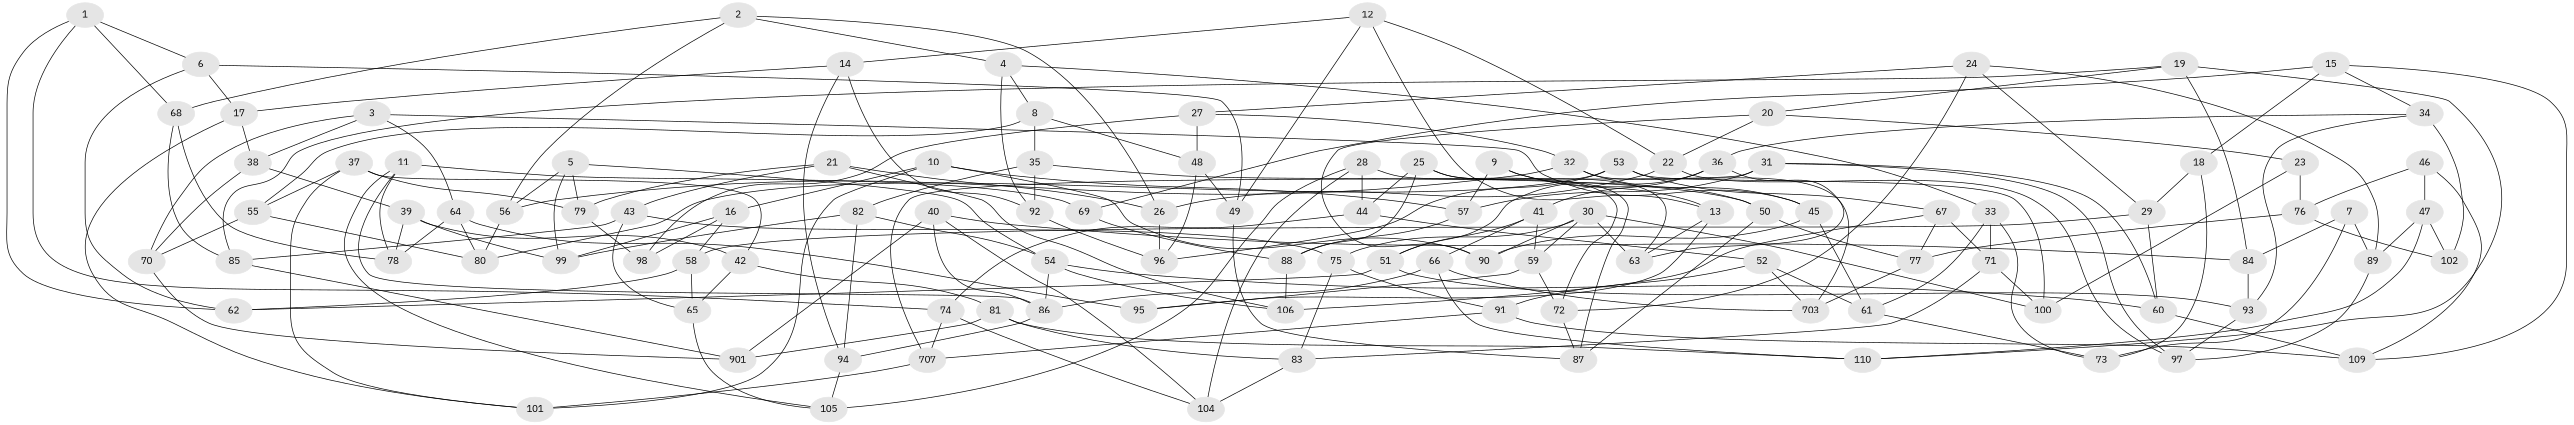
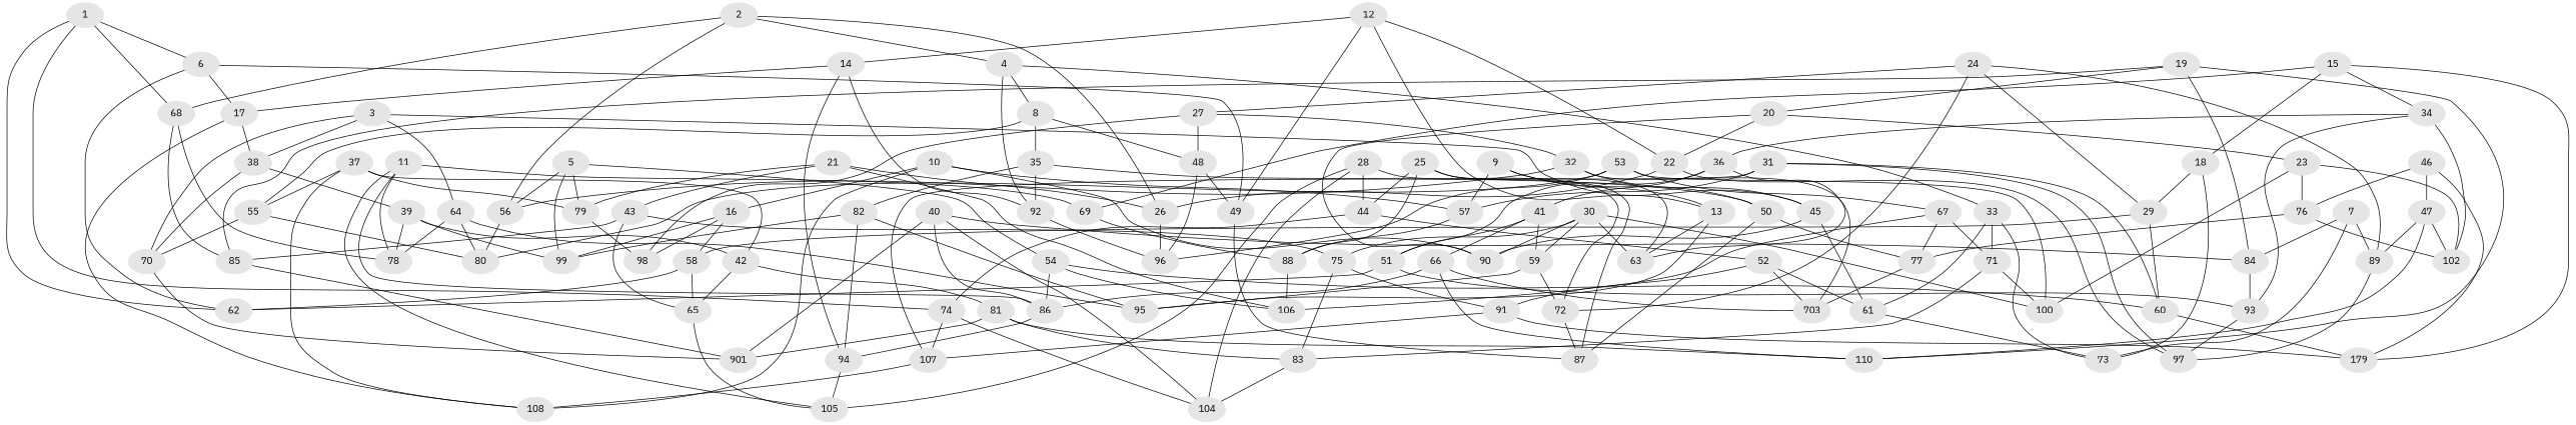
  graph {
    fontname="IBM Plex Sans"
    node [color=gray90 fontname="IBM Plex Sans" style=filled]
    edge [fontname="IBM Plex Sans"]
    1
    6
    62
    68
    74
    17
    49
    78
    85
    104
-   107 [label=707]
+   107
    2
    4
    26
    56
    8
    33
    92
    96
    80
    3
    38
    45
    64
    70
    39
    90
    61
    95
    n30 [label=901]
    35
    48
    55
    73
    71
    5
    54
    79
    99
    86
    106
    60
    98
-   108 [label=101]
+   108
    87
    7
    84
    89
    18
    29
    93
    97
    50
    82
    9
    13
    57
    63
    77
    88
    10
    16
    58
    11
    69
    105
    94
    12
    14
    22
    15
    34
-   109
+   109 [label=179]
    102
    36
    65
    19
    20
    110
    23
    76
    100
    21
    43
    75
    24
    27
    72
    32
    25
    44
    52
    n93 [label=703]
    28
    30
    59
    91
    83
    31
    41
    51
    66
    37
    42
    81
    40
    46
    47
    53
    67
    1 -- 6
    1 -- 62
    1 -- 68
    1 -- 74
    6 -- 62
    6 -- 17
    6 -- 49
    68 -- 78
    68 -- 85
    74 -- 104
    74 -- 107
    17 -- 38
    17 -- 108
    49 -- 87
    85 -- n30
    107 -- 108
    2 -- 68
    2 -- 4
    2 -- 26
    2 -- 56
    4 -- 8
    4 -- 33
    4 -- 92
    26 -- 96
    56 -- 80
    8 -- 35
    8 -- 48
    8 -- 55
    33 -- 61
    33 -- 73
    33 -- 71
    92 -- 96
    3 -- 38
    3 -- 45
    3 -- 64
    3 -- 70
    38 -- 70
    38 -- 39
    45 -- 90
    45 -- 61
    64 -- 78
    64 -- 80
    64 -- 95
    70 -- n30
    39 -- 78
    39 -- 99
    39 -- 42
    61 -- 73
    35 -- 92
    35 -- 50
    35 -- 82
    48 -- 49
    48 -- 96
    55 -- 80
    55 -- 70
    71 -- 100
    71 -- 83
    5 -- 56
    5 -- 54
    5 -- 79
    5 -- 99
    54 -- 86
    54 -- 106
    54 -- 60
    79 -- 98
    86 -- 94
    60 -- 109
    7 -- 73
    7 -- 84
    7 -- 89
    84 -- 93
    89 -- 97
    18 -- 73
    18 -- 29
    29 -- 60
    29 -- 58
    93 -- 97
    50 -- 87
    50 -- 77
-   82 -- 54
+   82 -- 95
    82 -- 99
    82 -- 94
    9 -- 50
    9 -- 13
    9 -- 57
    13 -- 95
    13 -- 63
    57 -- 88
    77 -- n93
    88 -- 106
    10 -- 90
    10 -- 108
    10 -- 57
    10 -- 16
    16 -- 99
    16 -- 98
    16 -- 58
    58 -- 62
    58 -- 65
    11 -- 78
    11 -- 86
    11 -- 69
    11 -- 105
    69 -- 88
    94 -- 105
    12 -- 49
    12 -- 13
    12 -- 14
    12 -- 22
    14 -- 17
    14 -- 92
    14 -- 94
    22 -- 26
    22 -- 97
    15 -- 18
    15 -- 69
    15 -- 34
    15 -- 109
    34 -- 93
    34 -- 102
    34 -- 36
    36 -- 63
    36 -- 41
    36 -- 51
    65 -- 105
    19 -- 85
    19 -- 84
    19 -- 20
    19 -- 110
    20 -- 90
    20 -- 22
    20 -- 23
+   23 -- 102
    23 -- 76
    23 -- 100
    76 -- 77
    76 -- 102
    21 -- 26
    21 -- 79
    21 -- 106
    21 -- 43
    43 -- 85
    43 -- 65
    43 -- 75
    75 -- 91
    75 -- 83
    24 -- 89
    24 -- 29
    24 -- 27
    24 -- 72
    27 -- 48
    27 -- 98
    27 -- 32
    72 -- 87
    32 -- 56
    32 -- 45
    32 -- n93
    25 -- 87
    25 -- 63
    25 -- 88
    25 -- 44
    44 -- 74
    44 -- 52
    52 -- 61
    52 -- n93
    52 -- 91
    28 -- 104
    28 -- 105
    28 -- 72
    28 -- 44
    30 -- 90
    30 -- 63
    30 -- 100
    30 -- 75
    30 -- 59
    59 -- 95
    59 -- 72
    91 -- 107
    91 -- 109
    83 -- 104
    31 -- 107
    31 -- 60
    31 -- 97
    31 -- 57
    41 -- 59
    41 -- 51
    41 -- 66
    51 -- 62
    51 -- 93
    66 -- 86
    66 -- 110
    66 -- n93
    37 -- 55
    37 -- 79
    37 -- 108
    37 -- 42
    42 -- 65
    42 -- 81
    81 -- n30
    81 -- 110
    81 -- 83
    40 -- 104
    40 -- n30
    40 -- 86
    40 -- 84
    46 -- 109
    46 -- 76
    46 -- 47
    47 -- 89
    47 -- 102
    47 -- 110
    53 -- 96
    53 -- 80
    53 -- 100
    53 -- 67
    67 -- 71
    67 -- 106
    67 -- 77
  }
